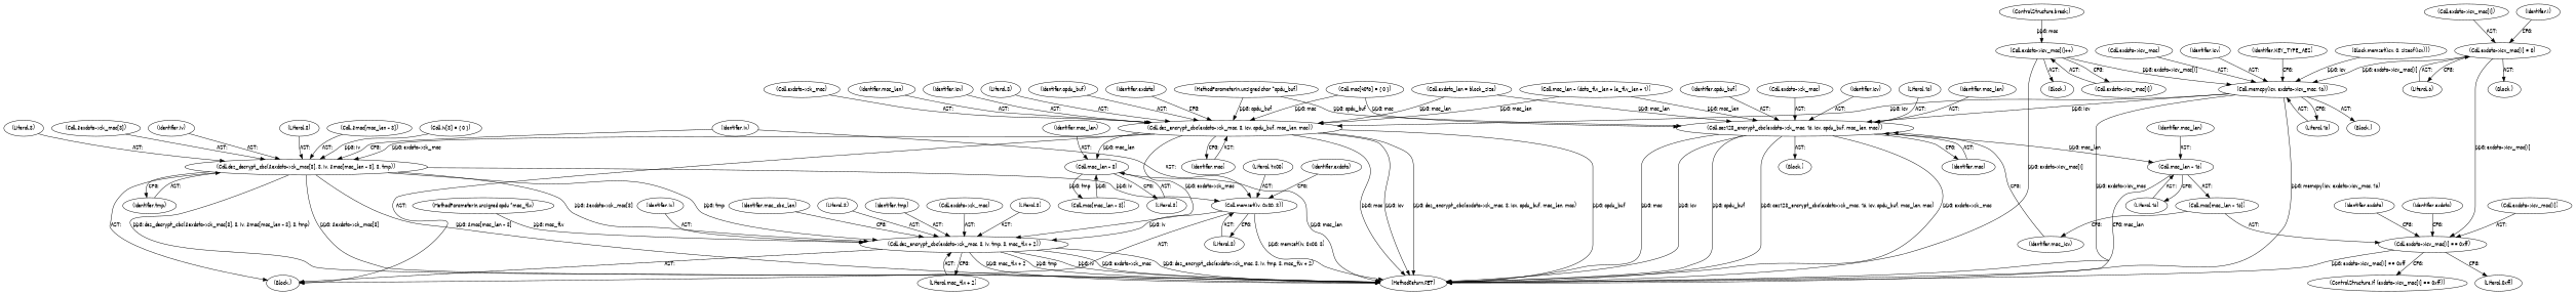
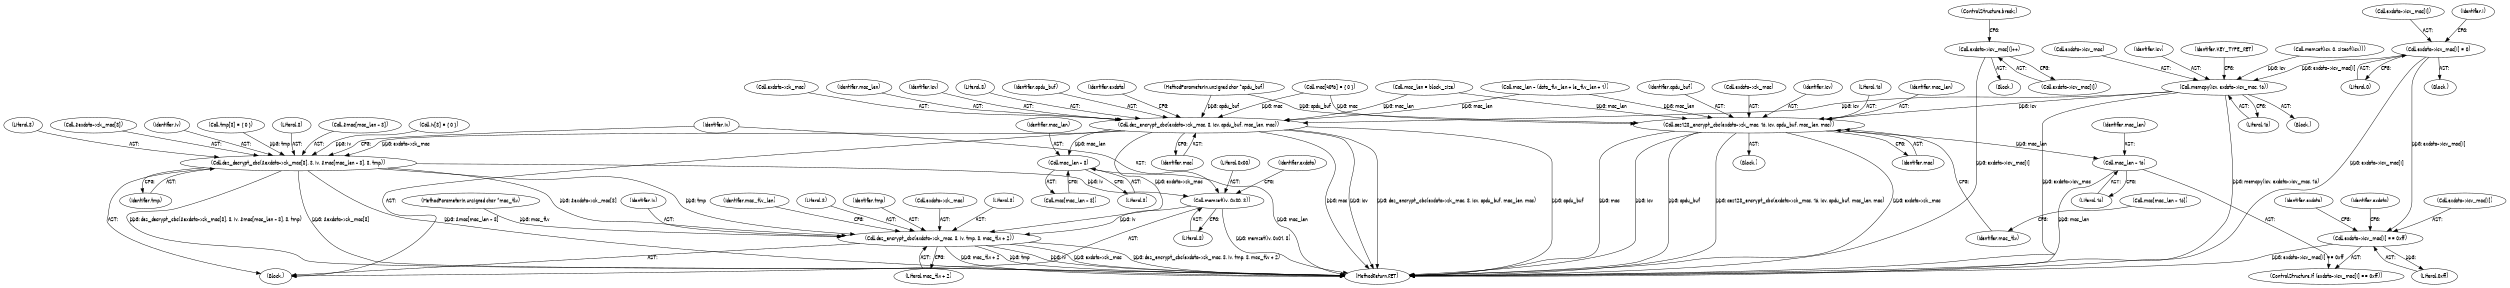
  digraph {
    fontname="Patrick Hand"
    node [fontname="Patrick Hand"]
    edge [fontname="Patrick Hand"]
    n1 [label="(Call,exdata->icv_mac[i] = 0)"]
    n2 [label="(Call,exdata->icv_mac[i] == 0xff)"]
    n3 [label="(Call,memcpy(icv, exdata->icv_mac, 16))"]
    n4 [label="(Block,)"]
    n5 [label="(MethodReturn,RET)"]
-   n6 [label="(Literal,6)"]
+   n6 [label="(Literal,0)"]
    n7 [label="(Literal,0xff)"]
    n8 [label="(ControlStructure,if (exdata->icv_mac[i] == 0xff))"]
    n9 [label="(Call,aes128_encrypt_cbc(exdata->sk_mac, 16, icv, apdu_buf, mac_len, mac))"]
    n10 [label="(Call,des_encrypt_cbc(exdata->sk_mac, 8, icv, apdu_buf, mac_len, mac))"]
    n11 [label="(Literal,16)"]
    n12 [label="(Block,)"]
    n13 [label="(Call,exdata->icv_mac[i]++)"]
    n14 [label="(Block,)"]
    n15 [label="(Call,exdata->icv_mac[i])"]
    n16 [label="(Call,mac_len - 16)"]
    n17 [label="(Identifier,mac)"]
    n18 [label="(Block,)"]
    n19 [label="(Call,des_decrypt_cbc(&exdata->sk_mac[8], 8, iv, &mac[mac_len - 8], 8, tmp))"]
    n20 [label="(Call,des_encrypt_cbc(exdata->sk_mac, 8, iv, tmp, 8, mac_tlv + 2))"]
    n21 [label="(Call,mac_len - 8)"]
    n22 [label="(Identifier,mac)"]
    n23 [label="(Block,)"]
    n24 [label="(Literal,16)"]
    n25 [label="(Call,mac[mac_len - 16])"]
-   n26 [label="(Identifier,mac_icv)"]
+   n26 [label="(Identifier,mac_tlv)"]
    n27 [label="(Call,memset(iv, 0x80, 8))"]
    n28 [label="(Identifier,tmp)"]
    n29 [label="(Literal,mac_tlv + 2)"]
    n30 [label="(Call,mac[mac_len - 8])"]
    n31 [label="(Literal,8)"]
    n32 [label="(Literal,8)"]
-   n33 [label="(Call,exdata_len = block_size)"]
+   n33 [label="(Call,mac_len = block_size)"]
    n34 [label="(Identifier,icv)"]
    n35 [label="(Call,exdata->icv_mac[i])"]
-   n36 [label="(Identifier,KEY_TYPE_AES)"]
+   n36 [label="(Identifier,KEY_TYPE_RET)"]
    n37 [label="(Identifier,apdu_buf)"]
    n38 [label="(Literal,8)"]
    n39 [label="(Identifier,exdata)"]
-   n40 [label="(Block,memset(icv, 0, sizeof(icv)))"]
+   n40 [label="(Call,memset(icv, 0, sizeof(icv)))"]
    n41 [label="(Identifier,mac_len)"]
    n42 [label="(Identifier,tmp)"]
    n43 [label="(Call,mac_len - (data_tlv_len + le_tlv_len + 1))"]
    n44 [label="(Call,&exdata->sk_mac[8])"]
    n45 [label="(Call,mac[4096] = { 0 })"]
    n46 [label="(Identifier,iv)"]
    n47 [label="(Call,exdata->sk_mac)"]
+   n48 [label="(Call,tmp[8] = { 0 })"]
    n49 [label="(Call,exdata->icv_mac)"]
    n50 [label="(Call,exdata->sk_mac)"]
-   n51 [label="(Literal,7x00)"]
+   n51 [label="(Literal,0x00)"]
    n52 [label="(Literal,8)"]
    n53 [label="(ControlStructure,break;)"]
    n54 [label="(Identifier,apdu_buf)"]
    n55 [label="(Literal,8)"]
    n56 [label="(Identifier,exdata)"]
    n57 [label="(Identifier,mac_len)"]
    n58 [label="(Identifier,iv)"]
    n59 [label="(Literal,8)"]
    n60 [label="(Identifier,i)"]
    n61 [label="(Call,exdata->icv_mac[i])"]
    n62 [label="(Call,&mac[mac_len - 8])"]
-   n63 [label="(MethodParameterIn,unsigned apdu *mac_tlv)"]
+   n63 [label="(MethodParameterIn,unsigned char *mac_tlv)"]
    n64 [label="(Call,iv[8] = { 0 })"]
    n65 [label="(Call,exdata->sk_mac)"]
    n66 [label="(Identifier,iv)"]
    n67 [label="(Identifier,icv)"]
    n68 [label="(Identifier,exdata)"]
    n69 [label="(Literal,16)"]
    n70 [label="(Identifier,mac_len)"]
    n71 [label="(Identifier,mac_len)"]
-   n72 [label="(Identifier,mac_cbc_len)"]
+   n72 [label="(Identifier,mac_tlv_len)"]
    n73 [label="(Identifier,icv)"]
    n74 [label="(Literal,8)"]
    n75 [label="(Identifier,exdata)"]
    n76 [label="(MethodParameterIn,unsigned char *apdu_buf)"]
    n1 -> n2 [label="DDG: exdata->icv_mac[i]"]
    n1 -> n3 [label="DDG: exdata->icv_mac[i]"]
    n1 -> n4 [label="AST: "]
+   n1 -> n5 [label="DDG: exdata->icv_mac[i]"]
    n1 -> n6 [label="CFG: "]
    n2 -> n5 [label="DDG: exdata->icv_mac[i] == 0xff"]
-   n2 -> n7 [label="CFG: "]
-   n2 -> n8 [label="CFG: "]
+   n2 -> n7 [label="DDG: "]
+   n2 -> n8 [label="AST: "]
    n3 -> n5 [label="DDG: exdata->icv_mac"]
    n3 -> n5 [label="DDG: memcpy(icv, exdata->icv_mac, 16)"]
    n3 -> n9 [label="DDG: icv"]
    n3 -> n10 [label="DDG: icv"]
    n3 -> n11 [label="CFG: "]
    n3 -> n12 [label="AST: "]
    n6 -> n1 [label="AST: "]
-   n25 -> n2 [label="AST: "]
+   n7 -> n2 [label="AST: "]
    n9 -> n5 [label="DDG: mac"]
    n9 -> n5 [label="DDG: apdu_buf"]
    n9 -> n5 [label="DDG: aes128_encrypt_cbc(exdata->sk_mac, 16, icv, apdu_buf, mac_len, mac)"]
    n9 -> n5 [label="DDG: icv"]
    n9 -> n5 [label="DDG: exdata->sk_mac"]
    n9 -> n16 [label="DDG: mac_len"]
    n9 -> n17 [label="CFG: "]
    n9 -> n18 [label="AST: "]
    n10 -> n5 [label="DDG: apdu_buf"]
    n10 -> n5 [label="DDG: icv"]
    n10 -> n5 [label="DDG: des_encrypt_cbc(exdata->sk_mac, 8, icv, apdu_buf, mac_len, mac)"]
    n10 -> n5 [label="DDG: mac"]
    n10 -> n19 [label="DDG: exdata->sk_mac"]
    n10 -> n20 [label="DDG: exdata->sk_mac"]
    n10 -> n21 [label="DDG: mac_len"]
    n10 -> n22 [label="CFG: "]
    n10 -> n23 [label="AST: "]
    n11 -> n3 [label="AST: "]
-   n13 -> n3 [label="DDG: exdata->icv_mac[i]"]
    n13 -> n5 [label="DDG: exdata->icv_mac[i]"]
    n13 -> n14 [label="AST: "]
    n13 -> n15 [label="CFG: "]
    n15 -> n13 [label="AST: "]
-   n16 -> n5 [label="CFG: mac_len"]
+   n16 -> n5 [label="DDG: mac_len"]
    n16 -> n24 [label="CFG: "]
-   n16 -> n25 [label="AST: "]
+   n16 -> n8 [label="AST: "]
    n17 -> n9 [label="AST: "]
    n19 -> n5 [label="DDG: des_decrypt_cbc(&exdata->sk_mac[8], 8, iv, &mac[mac_len - 8], 8, tmp)"]
    n19 -> n5 [label="DDG: &exdata->sk_mac[8]"]
    n19 -> n5 [label="DDG: &mac[mac_len - 8]"]
    n19 -> n20 [label="DDG: &exdata->sk_mac[8]"]
    n19 -> n20 [label="DDG: tmp"]
    n19 -> n23 [label="AST: "]
    n19 -> n27 [label="DDG: iv"]
    n19 -> n28 [label="CFG: "]
    n20 -> n5 [label="DDG: des_encrypt_cbc(exdata->sk_mac, 8, iv, tmp, 8, mac_tlv + 2)"]
    n20 -> n5 [label="DDG: mac_tlv + 2"]
    n20 -> n5 [label="DDG: tmp"]
    n20 -> n5 [label="DDG: iv"]
    n20 -> n5 [label="DDG: exdata->sk_mac"]
    n20 -> n23 [label="AST: "]
    n20 -> n29 [label="CFG: "]
    n21 -> n5 [label="DDG: mac_len"]
-   n21 -> n30 [label="DDG: tmp"]
+   n21 -> n30 [label="AST: "]
    n21 -> n31 [label="CFG: "]
    n22 -> n10 [label="AST: "]
    n24 -> n16 [label="AST: "]
    n25 -> n26 [label="CFG: "]
    n26 -> n9 [label="CFG: "]
-   n27 -> n5 [label="DDG: memset(iv, 0x00, 8)"]
+   n27 -> n5 [label="DDG: memset(iv, 0x01, 8)"]
    n27 -> n20 [label="DDG: iv"]
    n27 -> n23 [label="AST: "]
    n27 -> n32 [label="CFG: "]
    n28 -> n19 [label="AST: "]
    n29 -> n20 [label="AST: "]
-   n30 -> n21 [label="DDG: "]
+   n30 -> n21 [label="CFG: "]
    n31 -> n21 [label="AST: "]
    n32 -> n27 [label="AST: "]
    n33 -> n9 [label="DDG: mac_len"]
    n33 -> n10 [label="DDG: mac_len"]
    n34 -> n10 [label="AST: "]
    n35 -> n2 [label="AST: "]
    n36 -> n3 [label="CFG: "]
    n37 -> n9 [label="AST: "]
    n38 -> n20 [label="AST: "]
    n39 -> n2 [label="CFG: "]
    n40 -> n3 [label="DDG: icv"]
    n41 -> n21 [label="AST: "]
    n42 -> n20 [label="AST: "]
    n43 -> n9 [label="DDG: mac_len"]
    n43 -> n10 [label="DDG: mac_len"]
    n44 -> n19 [label="AST: "]
    n45 -> n9 [label="DDG: mac"]
    n45 -> n10 [label="DDG: mac"]
    n46 -> n19 [label="AST: "]
    n47 -> n9 [label="AST: "]
+   n48 -> n19 [label="DDG: tmp"]
    n49 -> n3 [label="AST: "]
    n50 -> n20 [label="AST: "]
    n51 -> n27 [label="AST: "]
    n52 -> n10 [label="AST: "]
-   n53 -> n13 [label="DDG: mac"]
+   n53 -> n13 [label="CFG: "]
    n54 -> n10 [label="AST: "]
    n55 -> n19 [label="AST: "]
    n56 -> n10 [label="CFG: "]
    n57 -> n16 [label="AST: "]
    n58 -> n19 [label="CFG: "]
    n58 -> n27 [label="AST: "]
    n59 -> n20 [label="AST: "]
    n60 -> n1 [label="CFG: "]
    n61 -> n1 [label="AST: "]
    n62 -> n19 [label="AST: "]
    n63 -> n20 [label="DDG: mac_tlv"]
    n64 -> n19 [label="DDG: iv"]
    n65 -> n10 [label="AST: "]
    n66 -> n20 [label="AST: "]
    n67 -> n9 [label="AST: "]
    n68 -> n27 [label="CFG: "]
    n69 -> n9 [label="AST: "]
    n70 -> n10 [label="AST: "]
    n71 -> n9 [label="AST: "]
    n72 -> n20 [label="CFG: "]
    n73 -> n3 [label="AST: "]
    n74 -> n19 [label="AST: "]
    n75 -> n2 [label="CFG: "]
    n76 -> n9 [label="DDG: apdu_buf"]
    n76 -> n10 [label="DDG: apdu_buf"]
  }
